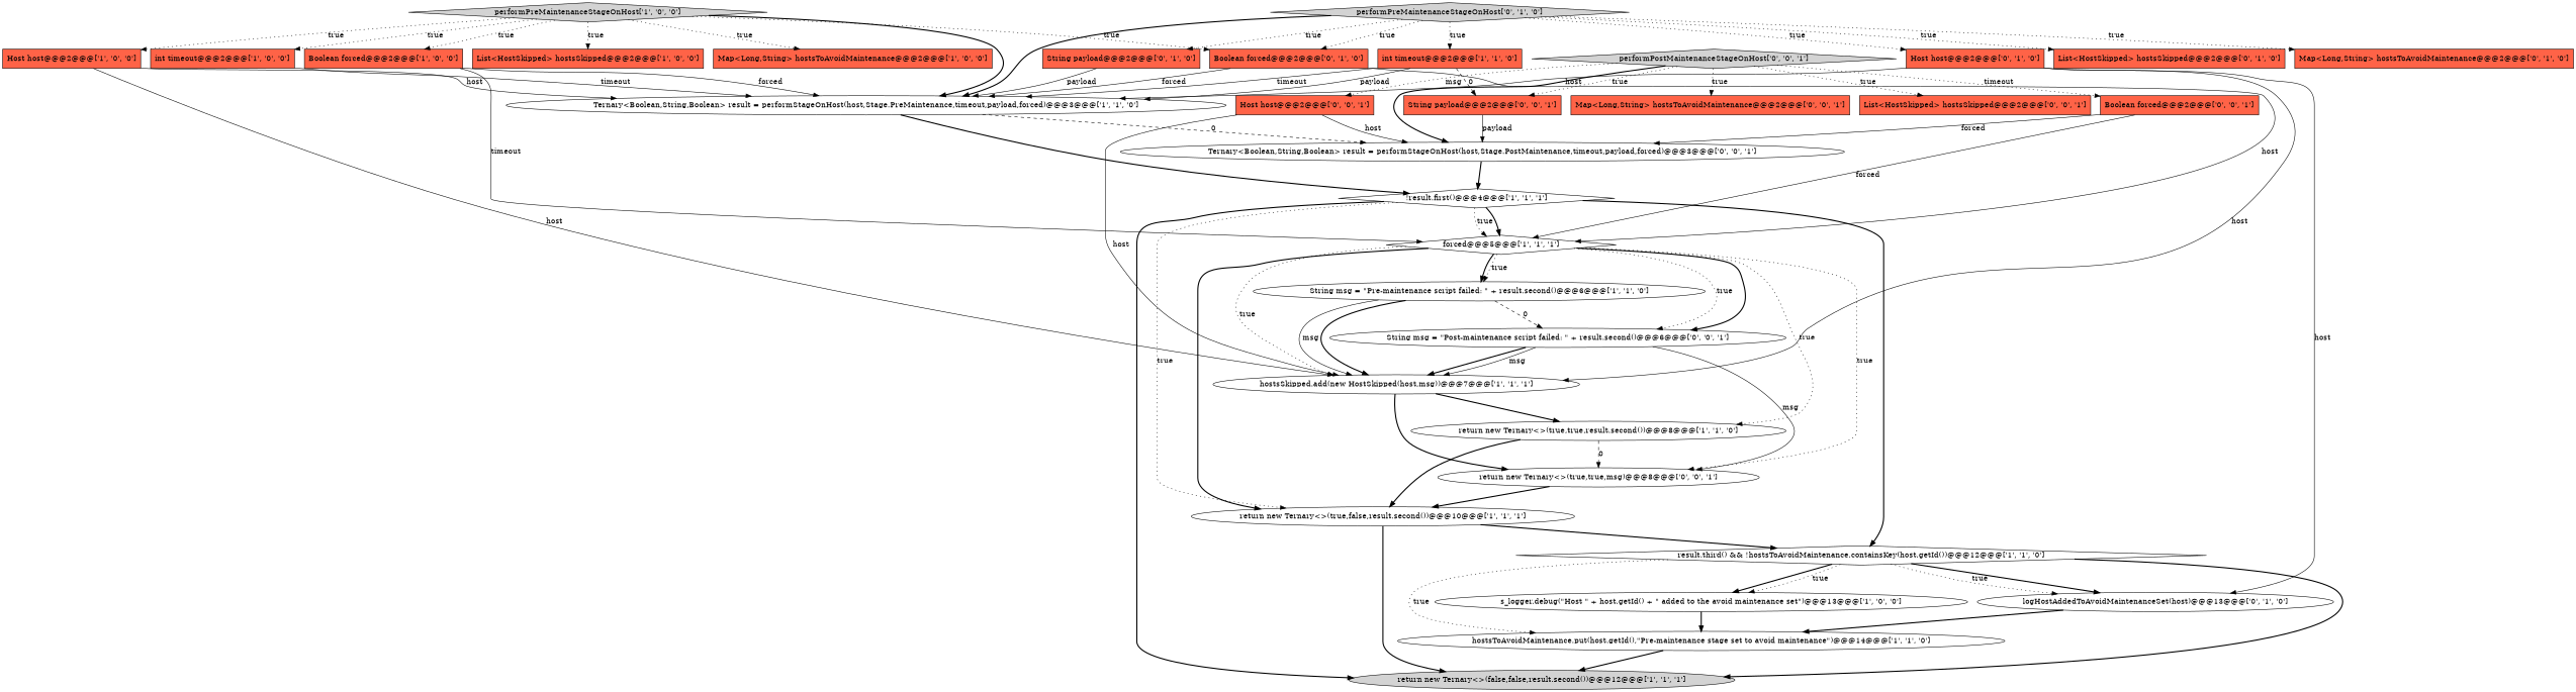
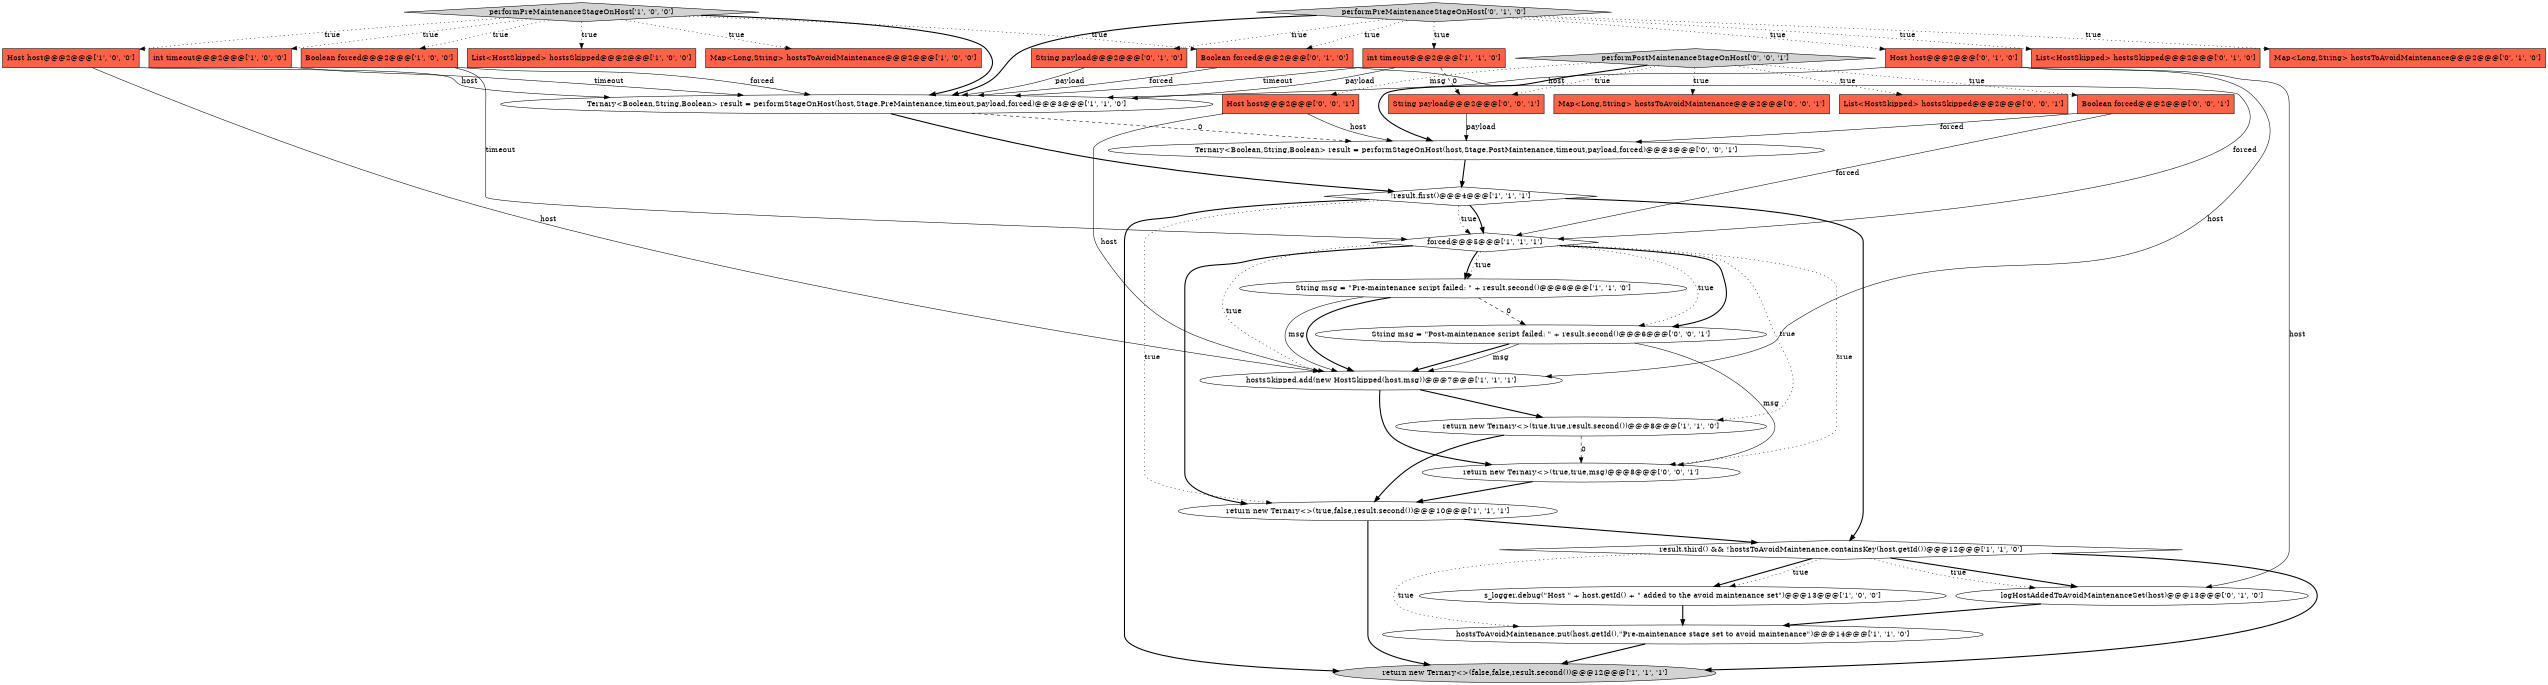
  digraph {
    node [fillcolor=tomato shape=box style=filled]
    edge [style=dotted]
    n1 [label="Boolean forced@@@2@@@['0', '1', '0']"]
    n2 [fillcolor=white label="forced@@@5@@@['1', '1', '1']" shape=diamond]
    n3 [fillcolor=white label="Ternary<Boolean,String,Boolean> result = performStageOnHost(host,Stage.PreMaintenance,timeout,payload,forced)@@@3@@@['1', '1', '0']" shape=ellipse]
    n4 [fillcolor=white label="String msg = \"Pre-maintenance script failed: \" + result.second()@@@6@@@['1', '1', '0']" shape=ellipse]
    n5 [fillcolor=white label="return new Ternary<>(true,false,result.second())@@@10@@@['1', '1', '1']" shape=ellipse]
    n6 [fillcolor=white label="String msg = \"Post-maintenance script failed: \" + result.second()@@@6@@@['0', '0', '1']" shape=ellipse]
    n7 [fillcolor=white label="hostsSkipped.add(new HostSkipped(host,msg))@@@7@@@['1', '1', '1']" shape=ellipse]
    n8 [fillcolor=white label="return new Ternary<>(true,true,result.second())@@@8@@@['1', '1', '0']" shape=ellipse]
    n9 [fillcolor=white label="return new Ternary<>(true,true,msg)@@@8@@@['0', '0', '1']" shape=ellipse]
    n10 [fillcolor=white label="Ternary<Boolean,String,Boolean> result = performStageOnHost(host,Stage.PostMaintenance,timeout,payload,forced)@@@3@@@['0', '0', '1']" shape=ellipse]
    n11 [fillcolor=white label="!result.first()@@@4@@@['1', '1', '1']" shape=diamond]
    n12 [fillcolor=lightgray label="return new Ternary<>(false,false,result.second())@@@12@@@['1', '1', '1']" shape=ellipse]
    n13 [fillcolor=white label="result.third() && !hostsToAvoidMaintenance.containsKey(host.getId())@@@12@@@['1', '1', '0']" shape=diamond]
    n14 [fillcolor=white label="hostsToAvoidMaintenance.put(host.getId(),\"Pre-maintenance stage set to avoid maintenance\")@@@14@@@['1', '1', '0']" shape=ellipse]
    n15 [fillcolor=white label="s_logger.debug(\"Host \" + host.getId() + \" added to the avoid maintenance set\")@@@13@@@['1', '0', '0']" shape=ellipse]
    n16 [fillcolor=lightgray label="performPreMaintenanceStageOnHost['1', '0', '0']" shape=diamond]
    n17 [label="List<HostSkipped> hostsSkipped@@@2@@@['1', '0', '0']"]
    n18 [label="Boolean forced@@@2@@@['1', '0', '0']"]
    n19 [label="Host host@@@2@@@['1', '0', '0']"]
    n20 [label="Map<Long,String> hostsToAvoidMaintenance@@@2@@@['1', '0', '0']"]
    n21 [label="int timeout@@@2@@@['1', '0', '0']"]
    n22 [label="int timeout@@@2@@@['1', '1', '0']"]
    n23 [label="String payload@@@2@@@['0', '0', '1']"]
    n24 [fillcolor=white label="logHostAddedToAvoidMaintenanceSet(host)@@@13@@@['0', '1', '0']" shape=ellipse]
    n25 [label="Map<Long,String> hostsToAvoidMaintenance@@@2@@@['0', '0', '1']"]
    n26 [label="List<HostSkipped> hostsSkipped@@@2@@@['0', '0', '1']"]
    n27 [label="Host host@@@2@@@['0', '1', '0']"]
    n28 [label="List<HostSkipped> hostsSkipped@@@2@@@['0', '1', '0']"]
    n29 [label="Host host@@@2@@@['0', '0', '1']"]
    n30 [label="Boolean forced@@@2@@@['0', '0', '1']"]
    n31 [label="Map<Long,String> hostsToAvoidMaintenance@@@2@@@['0', '1', '0']"]
    n32 [fillcolor=lightgray label="performPostMaintenanceStageOnHost['0', '0', '1']" shape=diamond]
    n33 [fillcolor=lightgray label="performPreMaintenanceStageOnHost['0', '1', '0']" shape=diamond]
    n34 [label="String payload@@@2@@@['0', '1', '0']"]
-   n1 -> n2 [label=host style=solid]
+   n1 -> n2 [label=forced style=solid]
    n1 -> n3 [label=forced style=solid]
    n2 -> n4 [label=true]
    n2 -> n4 [style=bold]
    n2 -> n5 [style=bold]
    n2 -> n6 [style=bold]
    n2 -> n6 [label=true]
    n2 -> n7 [label=true]
    n2 -> n8 [label=true]
    n2 -> n9 [label=true]
    n3 -> n10 [label=0 style=dashed]
    n3 -> n11 [style=bold]
    n4 -> n6 [label=0 style=dashed]
    n4 -> n7 [style=bold]
    n4 -> n7 [label=msg style=solid]
    n5 -> n12 [style=bold]
    n5 -> n13 [style=bold]
    n6 -> n7 [style=bold]
    n6 -> n7 [label=msg style=solid]
    n6 -> n9 [label=msg style=solid]
    n7 -> n8 [style=bold]
    n7 -> n9 [style=bold]
    n8 -> n5 [style=bold]
    n8 -> n9 [label=0 style=dashed]
    n9 -> n5 [style=bold]
    n10 -> n11 [style=bold]
    n11 -> n2 [label=true]
    n11 -> n2 [style=bold]
    n11 -> n5 [label=true]
    n11 -> n12 [style=bold]
    n11 -> n13 [style=bold]
    n13 -> n12 [style=bold]
    n13 -> n14 [label=true]
    n13 -> n15 [style=bold]
    n13 -> n15 [label=true]
    n13 -> n24 [style=bold]
    n13 -> n24 [label=true]
    n14 -> n12 [style=bold]
    n15 -> n14 [style=bold]
    n16 -> n1 [label=true]
    n16 -> n3 [style=bold]
    n16 -> n17 [label=true]
    n16 -> n18 [label=true]
    n16 -> n19 [label=true]
    n16 -> n20 [label=true]
    n16 -> n21 [label=true]
    n18 -> n2 [label=timeout style=solid]
    n18 -> n3 [label=forced style=solid]
    n19 -> n3 [label=host style=solid]
    n19 -> n7 [label=host style=solid]
    n21 -> n3 [label=timeout style=solid]
    n22 -> n3 [label=timeout style=solid]
    n22 -> n3 [label=payload style=solid]
    n22 -> n23 [label=0 style=dashed]
    n23 -> n10 [label=payload style=solid]
    n24 -> n14 [style=bold]
    n27 -> n3 [label=host style=solid]
    n27 -> n7 [label=host style=solid]
    n27 -> n24 [label=host style=solid]
    n29 -> n7 [label=host style=solid]
    n29 -> n10 [label=host style=solid]
    n30 -> n2 [label=forced style=solid]
    n30 -> n10 [label=forced style=solid]
    n32 -> n10 [style=bold]
    n32 -> n23 [label=true]
    n32 -> n25 [label=true]
    n32 -> n26 [label=true]
    n32 -> n29 [label=msg]
-   n32 -> n30 [label=timeout]
+   n32 -> n30 [label=true]
    n33 -> n1 [label=true]
    n33 -> n3 [style=bold]
    n33 -> n22 [label=true]
    n33 -> n27 [label=true]
    n33 -> n28 [label=true]
    n33 -> n31 [label=true]
    n33 -> n34 [label=true]
    n34 -> n3 [label=payload style=solid]
  }
